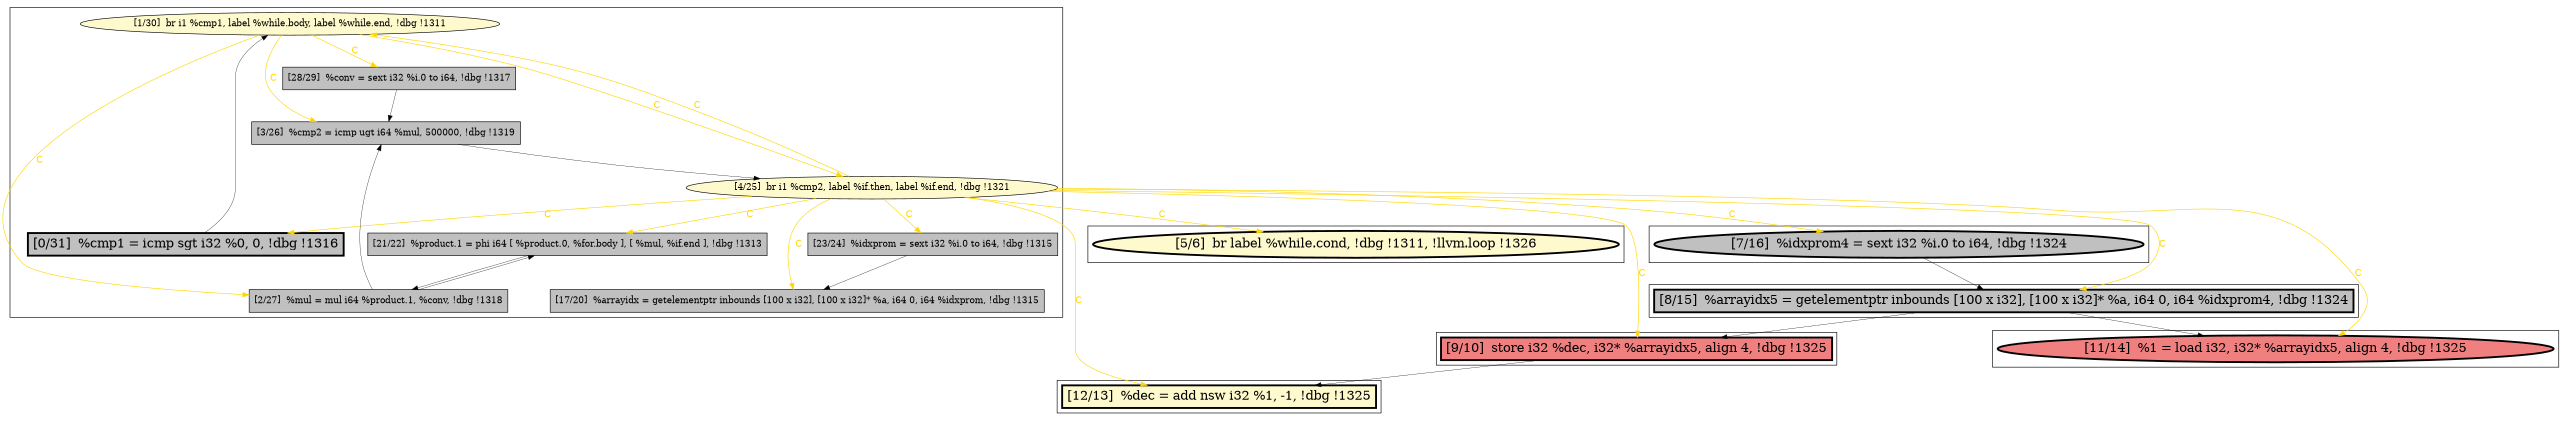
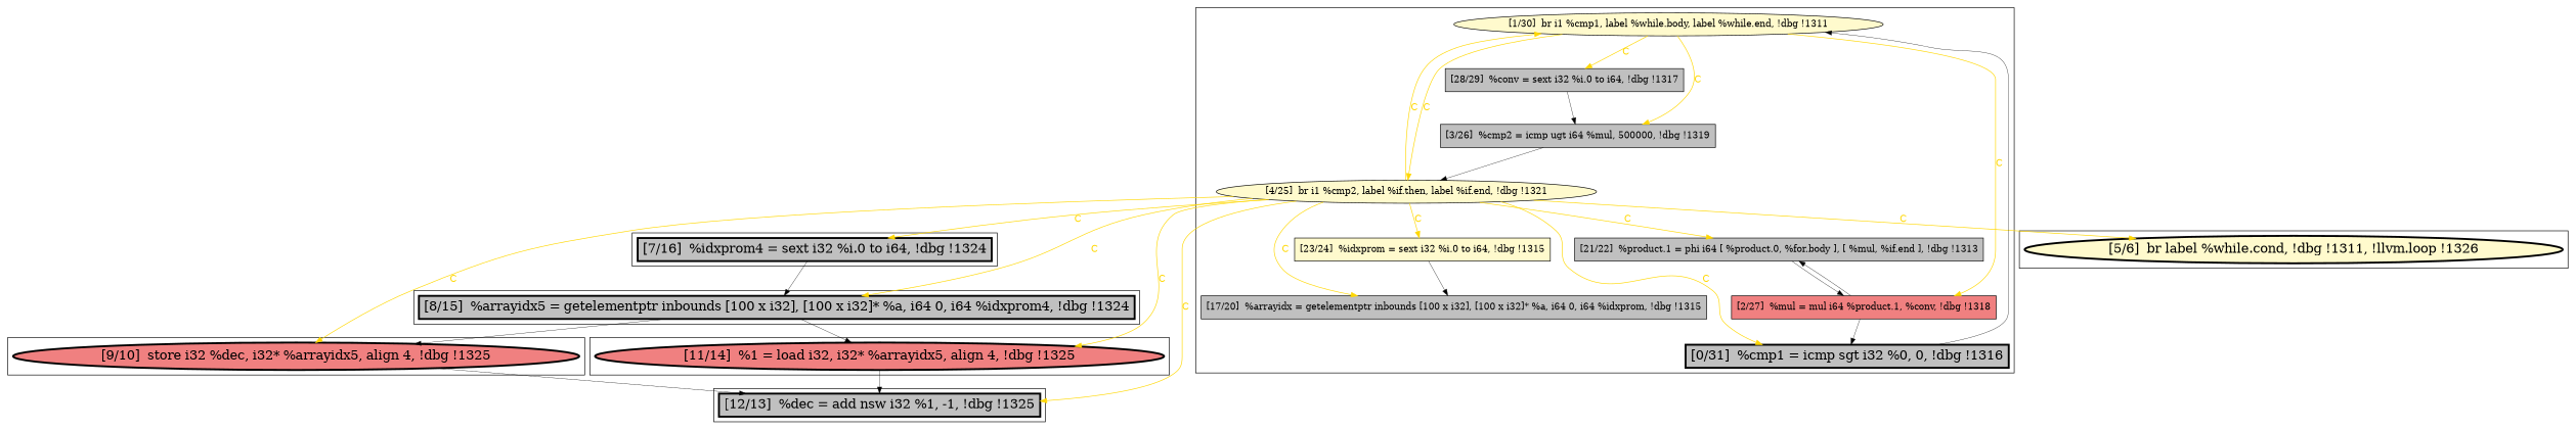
  digraph {
    node [fillcolor=grey shape=rectangle style=filled]
    edge [color=gold fontcolor=gold penwidth=1.0 style=solid]
-   n1 [fillcolor=lightcoral fontsize=20 label="[9/10]  store i32 %dec, i32* %arrayidx5, align 4, !dbg !1325" penwidth=3.0 shape=box]
+   n1 [fillcolor=lightcoral fontsize=20 label="[9/10]  store i32 %dec, i32* %arrayidx5, align 4, !dbg !1325" penwidth=3.0 shape=ellipse]
    n2 [fillcolor=lemonchiffon fontsize=20 label="[5/6]  br label %while.cond, !dbg !1311, !llvm.loop !1326" penwidth=3.0 shape=ellipse]
-   n3 [fillcolor=lemonchiffon fontsize=20 label="[12/13]  %dec = add nsw i32 %1, -1, !dbg !1325" penwidth=3.0]
-   n4 [fontsize=20 label="[7/16]  %idxprom4 = sext i32 %i.0 to i64, !dbg !1324" penwidth=3.0 shape=ellipse]
+   n3 [fontsize=20 label="[12/13]  %dec = add nsw i32 %1, -1, !dbg !1325" penwidth=3.0]
+   n4 [fontsize=20 label="[7/16]  %idxprom4 = sext i32 %i.0 to i64, !dbg !1324" penwidth=3.0]
    n5 [fillcolor=lemonchiffon label="[1/30]  br i1 %cmp1, label %while.body, label %while.end, !dbg !1311" shape=ellipse]
    n6 [label="[28/29]  %conv = sext i32 %i.0 to i64, !dbg !1317"]
    n7 [label="[3/26]  %cmp2 = icmp ugt i64 %mul, 500000, !dbg !1319"]
    n8 [fillcolor=lemonchiffon label="[4/25]  br i1 %cmp2, label %if.then, label %if.end, !dbg !1321" shape=ellipse]
    n9 [label="[17/20]  %arrayidx = getelementptr inbounds [100 x i32], [100 x i32]* %a, i64 0, i64 %idxprom, !dbg !1315"]
-   n10 [label="[2/27]  %mul = mul i64 %product.1, %conv, !dbg !1318"]
-   n11 [label="[23/24]  %idxprom = sext i32 %i.0 to i64, !dbg !1315"]
+   n10 [fillcolor=lightcoral label="[2/27]  %mul = mul i64 %product.1, %conv, !dbg !1318"]
+   n11 [fillcolor=lemonchiffon label="[23/24]  %idxprom = sext i32 %i.0 to i64, !dbg !1315"]
    n12 [label="[21/22]  %product.1 = phi i64 [ %product.0, %for.body ], [ %mul, %if.end ], !dbg !1313"]
    n13 [fontsize=20 label="[0/31]  %cmp1 = icmp sgt i32 %0, 0, !dbg !1316" penwidth=3.0]
    n14 [fontsize=20 label="[8/15]  %arrayidx5 = getelementptr inbounds [100 x i32], [100 x i32]* %a, i64 0, i64 %idxprom4, !dbg !1324" penwidth=3.0]
    n15 [fillcolor=lightcoral fontsize=20 label="[11/14]  %1 = load i32, i32* %arrayidx5, align 4, !dbg !1325" penwidth=3.0 shape=ellipse]
    subgraph cluster_1 {
      n1
    }
    subgraph cluster_2 {
      n2
    }
    subgraph cluster_3 {
      n3
    }
    subgraph cluster_4 {
      n4
    }
    subgraph cluster_5 {
      n5
      n6
      n7
      n8
      n9
      n10
      n11
      n12
      n13
    }
    subgraph cluster_6 {
      n14
    }
    subgraph cluster_7 {
      n15
    }
    n1 -> n3 [color=black fontcolor=black penwidth=0.5]
    n4 -> n14 [color=black fontcolor=black penwidth=0.5]
    n5 -> n6 [label=C]
    n5 -> n7 [label=C]
    n5 -> n8 [label=C]
    n5 -> n10 [label=C]
    n6 -> n7 [color=black fontcolor=black penwidth=0.5]
    n7 -> n8 [color=black fontcolor=black penwidth=0.5]
    n8 -> n1 [label=C]
    n8 -> n2 [label=C]
    n8 -> n3 [label=C]
    n8 -> n4 [label=C]
    n8 -> n5 [label=C]
    n8 -> n9 [label=C]
    n8 -> n11 [label=C]
    n8 -> n12 [label=C]
    n8 -> n13 [label=C]
    n8 -> n14 [label=C]
    n8 -> n15 [label=C]
-   n10 -> n7 [color=black fontcolor=black penwidth=0.5]
+   n10 -> n13 [color=black fontcolor=black penwidth=0.5]
    n10 -> n12 [color=black fontcolor=black penwidth=0.5]
    n11 -> n9 [color=black fontcolor=black penwidth=0.5]
    n12 -> n10 [color=black fontcolor=black penwidth=0.5]
    n13 -> n5 [color=black fontcolor=black penwidth=0.5]
    n14 -> n1 [color=black fontcolor=black penwidth=0.5]
    n14 -> n15 [color=black fontcolor=black penwidth=0.5]
+   n15 -> n3 [color=black fontcolor=black penwidth=0.5]
  }
